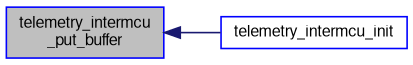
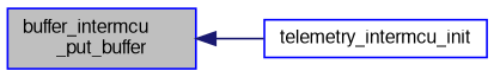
  digraph {
    rankdir=LR
    node [color=blue fontname=FreeSans fontsize=10 shape=record style=filled]
-   n1 [fillcolor=grey75 fontcolor=black height=0.2 label="telemetry_intermcu\l_put_buffer" width=0.4]
+   n1 [fillcolor=grey75 fontcolor=black height=0.2 label="buffer_intermcu\l_put_buffer" width=0.4]
    n2 [fillcolor=white height=0.2 label=telemetry_intermcu_init width=0.4]
    n1 -> n2 [color=midnightblue dir=back fontname=FreeSans fontsize=10 labelfontname=FreeSans labelfontsize=10 style=solid]
  }
